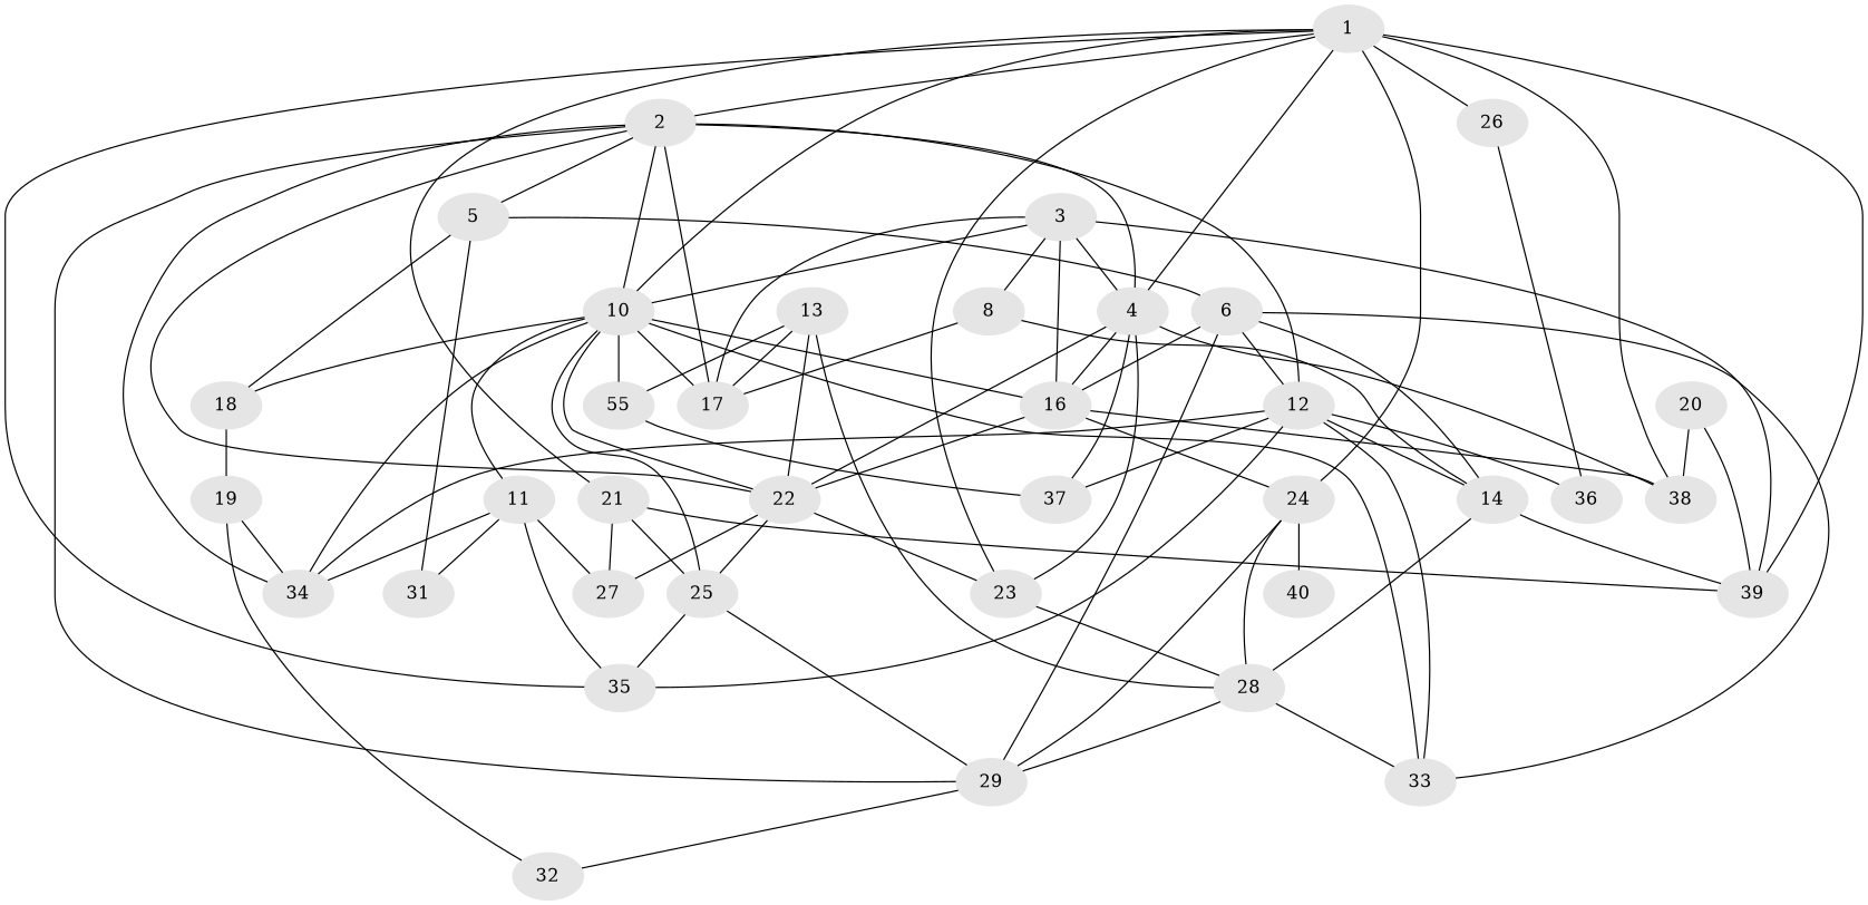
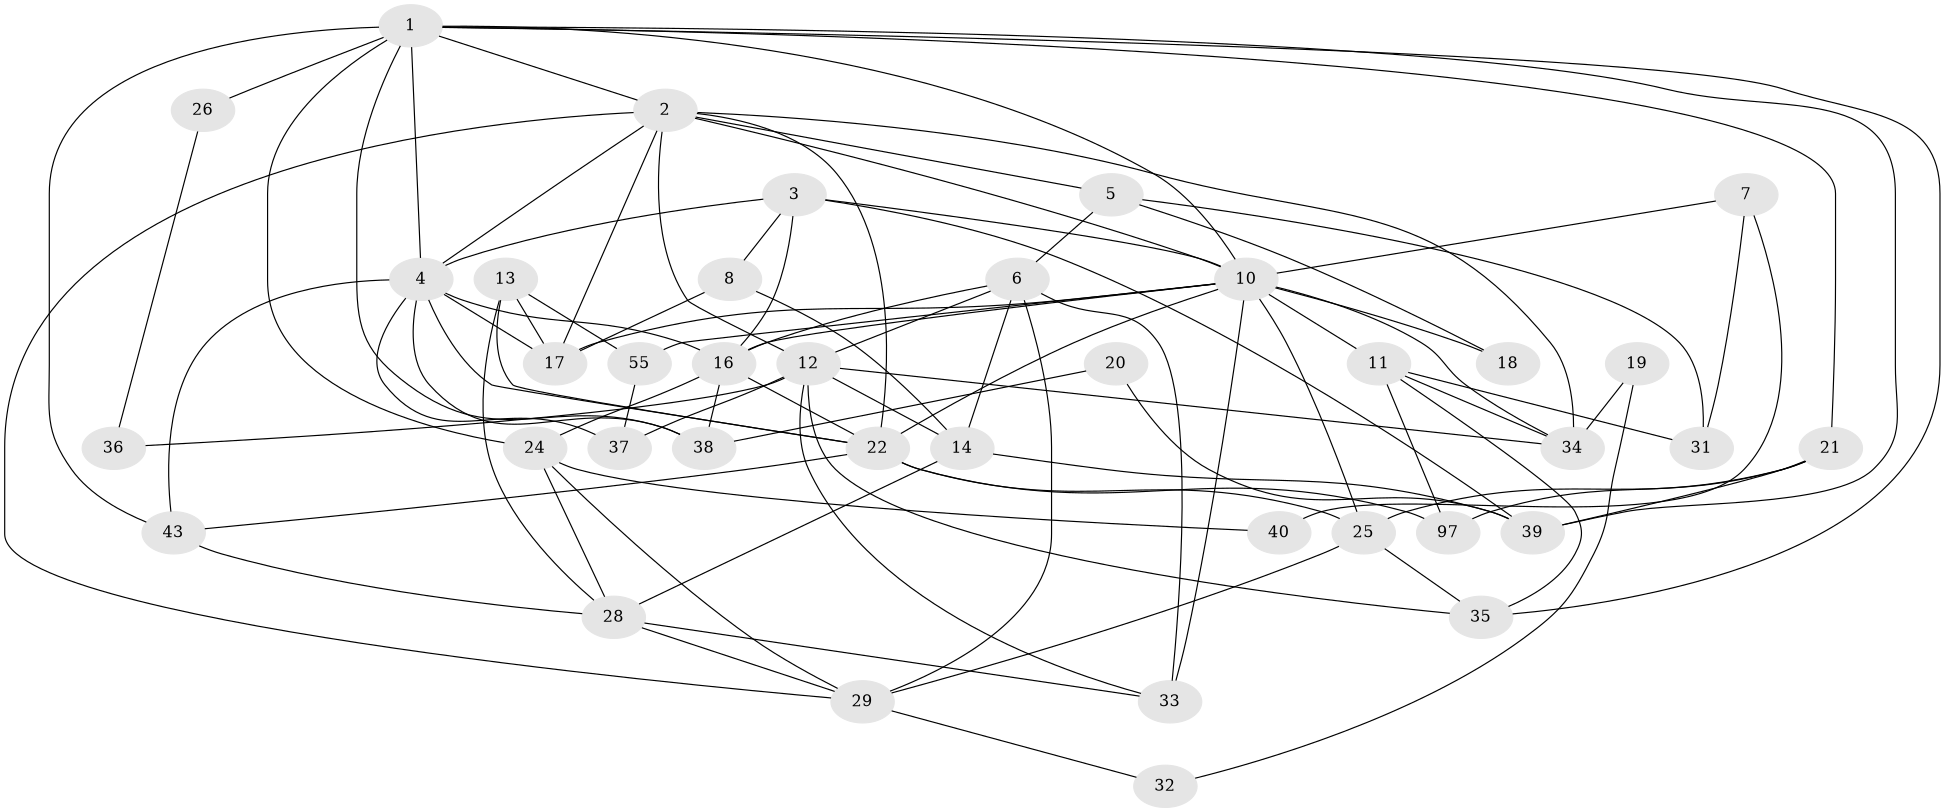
  graph {
    node [color=gray90 style=filled]
    edge [weight=1.0]
    1
    2
    4
    10
    21
-   23
+   23 [label=43]
    24
    26
    35
    38
    39
    5
    12
    17
    22
    29
    34
    16
    37
    18
    33
    11
    n23 [label=55]
    25
-   27
+   27 [label=97]
    28
    n27 [label=40]
    36
    6
    31
    14
    32
    3
    8
    19
+   7
    13
    20
    1 -- 2 [weight=2.0]
    1 -- 4 [weight=2.0]
    1 -- 10
    1 -- 21
    1 -- 23
    1 -- 24
    1 -- 26 [weight=2.0]
    1 -- 35
    1 -- 38
    1 -- 39
    2 -- 4
    2 -- 10 [weight=3.0]
    2 -- 5
    2 -- 12 [weight=2.0]
    2 -- 17 [weight=2.0]
    2 -- 22
    2 -- 29
    2 -- 34
    4 -- 23 [weight=2.0]
    4 -- 38
-   3 -- 17
+   4 -- 17
    4 -- 22
    4 -- 16
    4 -- 37
    10 -- 17
    10 -- 22
    10 -- 34
    10 -- 16
    10 -- 18
    10 -- 33
    10 -- 11
    10 -- n23
    10 -- 25
    21 -- 39
    21 -- 25
    21 -- 27
    23 -- 28
    24 -- 29
    24 -- 28
    24 -- n27
    26 -- 36
    5 -- 18
    5 -- 6
    5 -- 31
    12 -- 35
    12 -- 34
    12 -- 37
    12 -- 33
    12 -- 36
    12 -- 14 [weight=2.0]
    22 -- 23
    22 -- 25
    22 -- 27
    29 -- 32
    16 -- 24
    16 -- 38
    16 -- 22
-   18 -- 19
    11 -- 35
    11 -- 34
    11 -- 27
    11 -- 31
    n23 -- 37
    25 -- 35
    25 -- 29
    28 -- 29
    28 -- 33
    6 -- 12
    6 -- 29
    6 -- 16
    6 -- 33 [weight=2.0]
    6 -- 14 [weight=2.0]
    14 -- 39
    14 -- 28
    3 -- 4 [weight=2.0]
    3 -- 10
    3 -- 39
    3 -- 16 [weight=2.0]
    3 -- 8
    8 -- 17
    8 -- 14
    19 -- 34
    19 -- 32
+   7 -- 10
+   7 -- n27
+   7 -- 31
    13 -- 17
    13 -- 22 [weight=2.0]
    13 -- n23
    13 -- 28
    20 -- 38
    20 -- 39
  }
